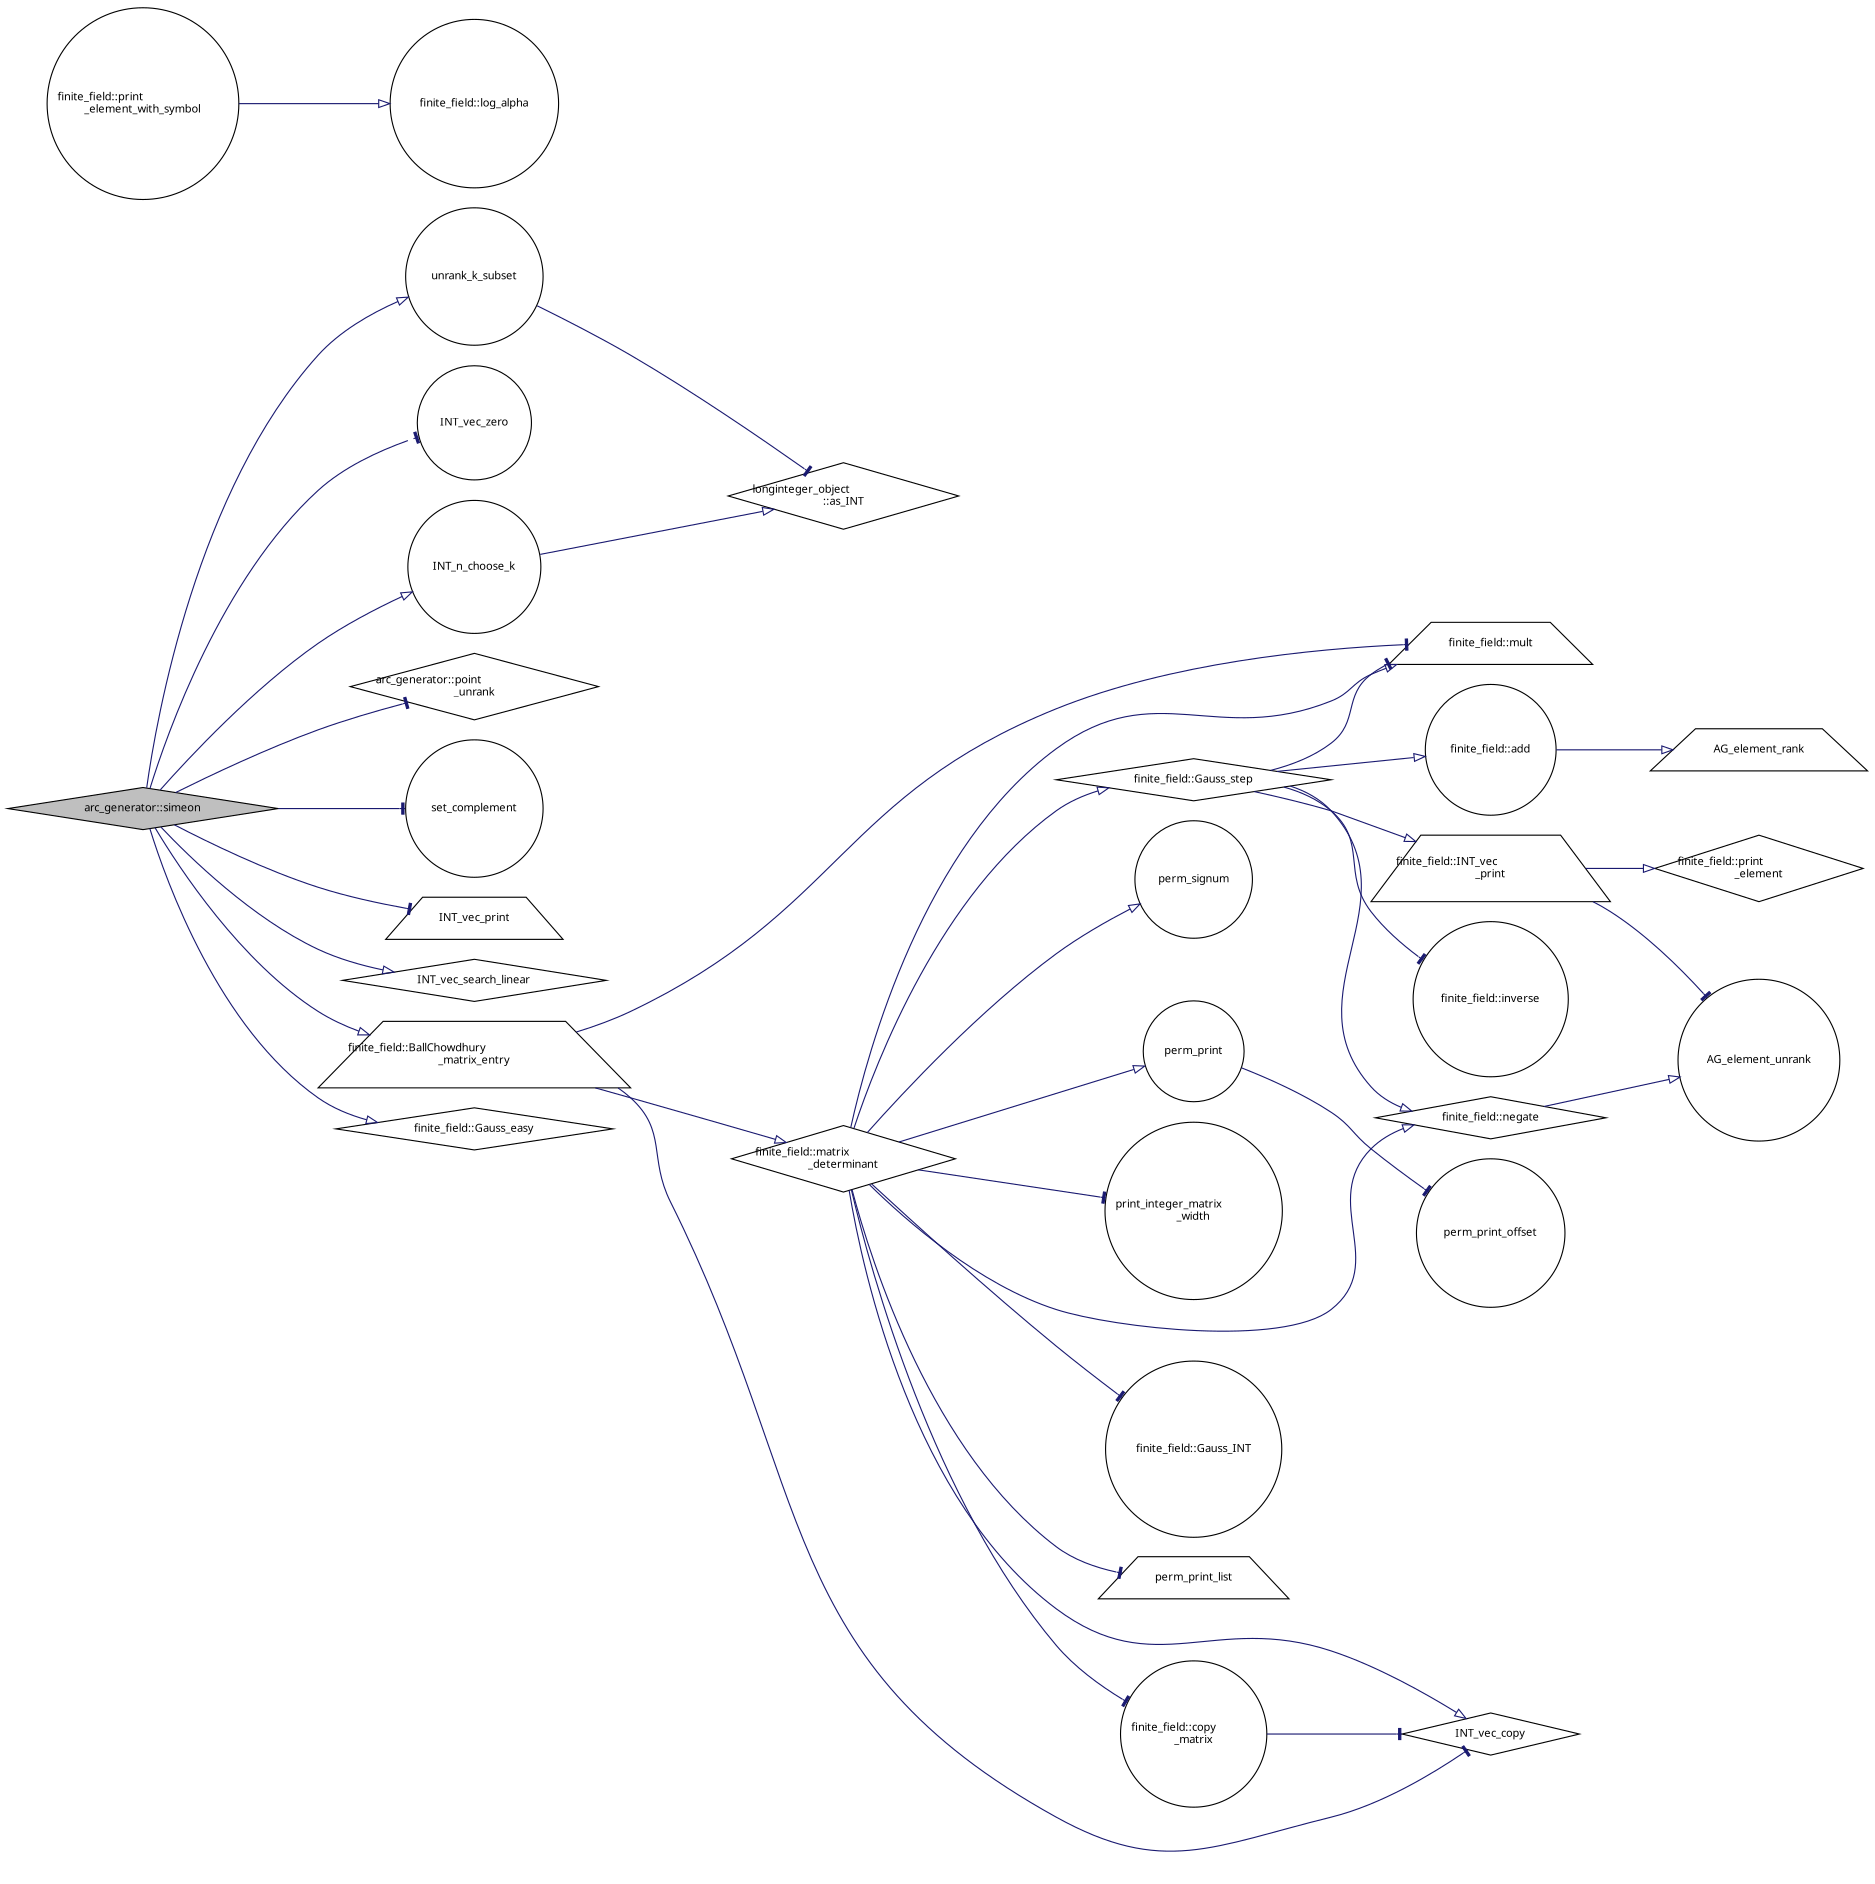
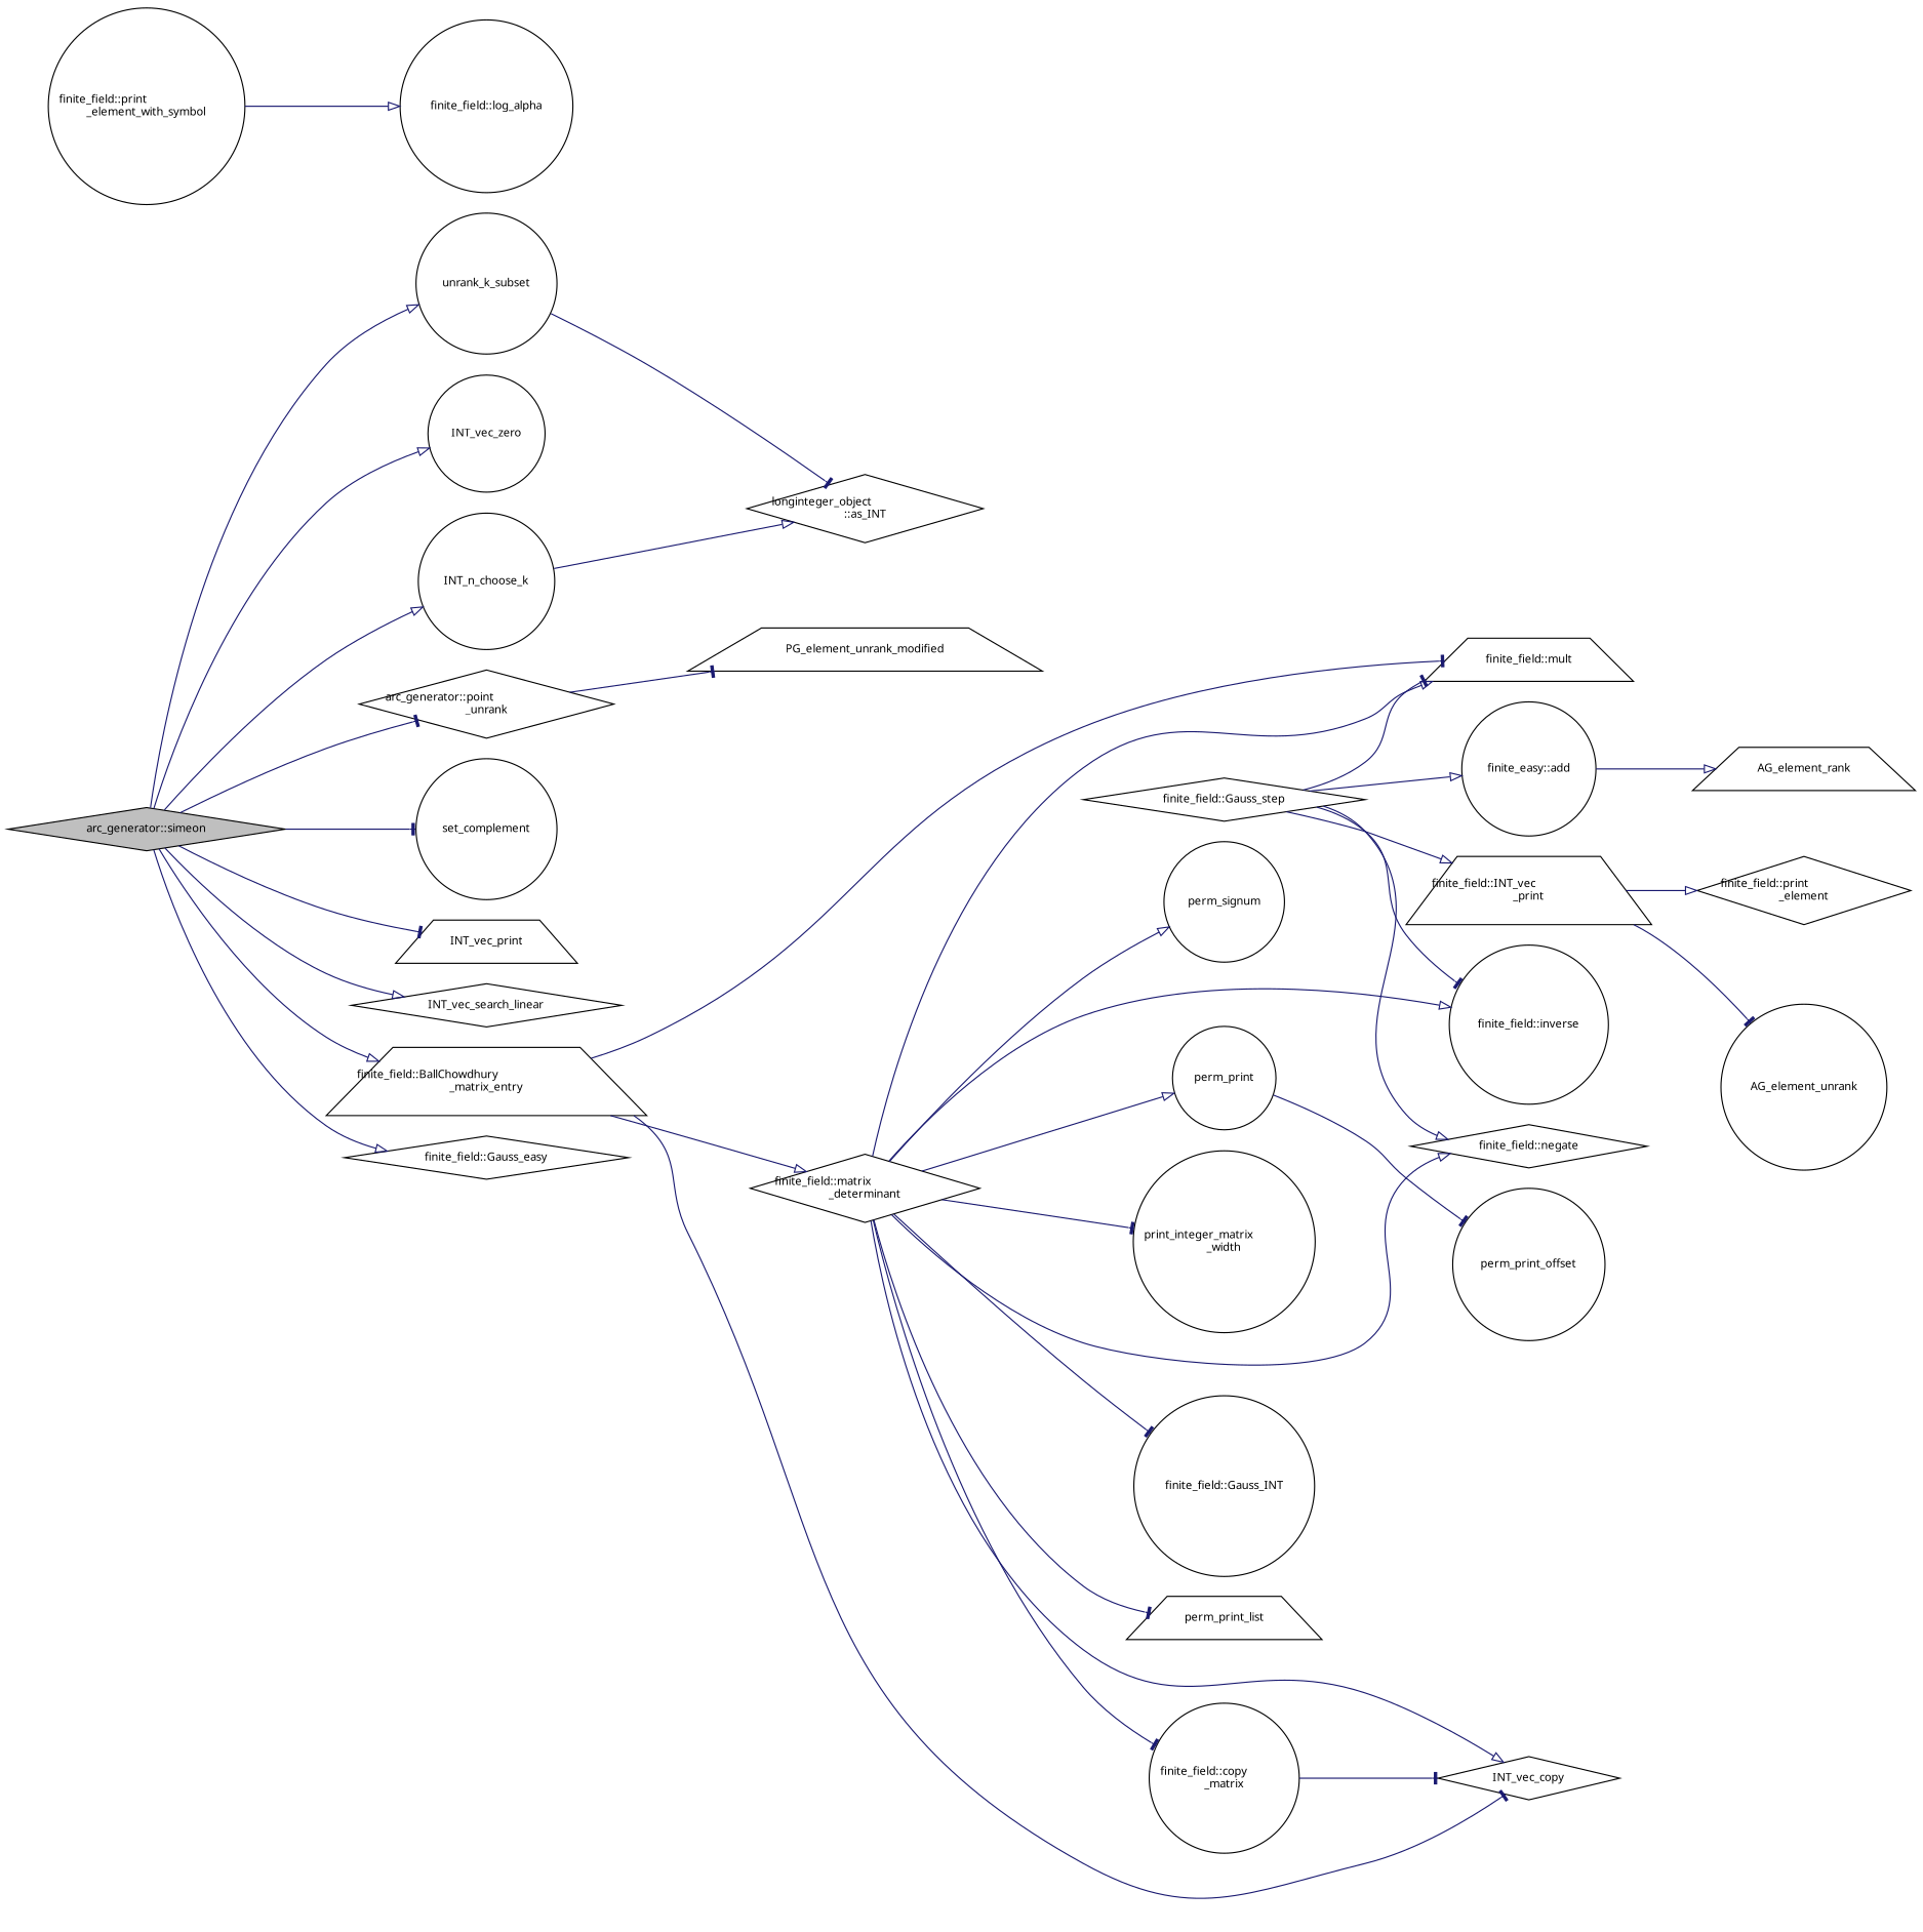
  digraph {
    fontname="Noto Sans"
    rankdir=LR
    node [color=black fillcolor=white fontname="Noto Sans" fontsize=10 shape=circle style=filled]
    edge [arrowhead=onormal color=midnightblue fontname="Noto Sans" fontsize=10 labelfontname=Helvetica labelfontsize=10 style=solid]
    n1 [fillcolor=grey75 fontcolor=black height=0.2 label="arc_generator::simeon" shape=diamond width=0.4]
    n2 [height=0.2 label=INT_n_choose_k width=0.4]
    n3 [height=0.2 label=INT_vec_zero width=0.4]
    n4 [height=0.2 label="arc_generator::point\l_unrank" shape=diamond width=0.4]
    n5 [height=0.2 label=unrank_k_subset width=0.4]
    n6 [height=0.2 label=set_complement width=0.4]
    n7 [height=0.2 label=INT_vec_print shape=trapezium width=0.4]
    n8 [height=0.2 label=INT_vec_search_linear shape=diamond width=0.4]
    n9 [height=0.2 label="finite_field::BallChowdhury\l_matrix_entry" shape=trapezium width=0.4]
    n10 [height=0.2 label="finite_field::Gauss_easy" shape=diamond width=0.4]
    n11 [height=0.2 label="longinteger_object\l::as_INT" shape=diamond width=0.4]
+   n12 [height=0.2 label=PG_element_unrank_modified shape=trapezium width=0.4]
    n13 [height=0.2 label=INT_vec_copy shape=diamond width=0.4]
    n14 [height=0.2 label="finite_field::matrix\l_determinant" shape=diamond width=0.4]
    n15 [height=0.2 label="finite_field::mult" shape=trapezium width=0.4]
    n16 [height=0.2 label="print_integer_matrix\l_width" width=0.4]
    n17 [height=0.2 label="finite_field::Gauss_step" shape=diamond width=0.4]
    n18 [height=0.2 label="finite_field::negate" shape=diamond width=0.4]
    n19 [height=0.2 label="finite_field::copy\l_matrix" width=0.4]
    n20 [height=0.2 label="finite_field::Gauss_INT" width=0.4]
    n21 [height=0.2 label=perm_print_list shape=trapezium width=0.4]
    n22 [height=0.2 label=perm_print width=0.4]
    n23 [height=0.2 label=perm_signum width=0.4]
    n24 [height=0.2 label="finite_field::INT_vec\l_print" shape=trapezium width=0.4]
    n25 [height=0.2 label="finite_field::inverse" width=0.4]
-   n26 [height=0.2 label="finite_field::add" width=0.4]
+   n26 [height=0.2 label="finite_easy::add" width=0.4]
    n27 [height=0.2 label=AG_element_unrank width=0.4]
    n28 [height=0.2 label=perm_print_offset width=0.4]
    n29 [height=0.2 label="finite_field::print\l_element" shape=diamond width=0.4]
    n30 [height=0.2 label=AG_element_rank shape=trapezium width=0.4]
    n31 [height=0.2 label="finite_field::print\l_element_with_symbol" width=0.4]
    n32 [height=0.2 label="finite_field::log_alpha" width=0.4]
    n1 -> n2
-   n1 -> n3 [arrowhead=tee]
+   n1 -> n3
    n1 -> n4 [arrowhead=tee]
    n1 -> n5
    n1 -> n6 [arrowhead=tee]
    n1 -> n7 [arrowhead=tee]
    n1 -> n8
    n1 -> n9
    n1 -> n10
    n2 -> n11
+   n4 -> n12 [arrowhead=tee]
    n5 -> n11 [arrowhead=tee]
    n9 -> n13 [arrowhead=tee]
    n9 -> n14
    n9 -> n15 [arrowhead=tee]
    n14 -> n13
    n14 -> n15
    n14 -> n16 [arrowhead=tee]
-   n14 -> n17
+   n14 -> n25
    n14 -> n18
    n14 -> n19 [arrowhead=tee]
    n14 -> n20 [arrowhead=tee]
    n14 -> n21 [arrowhead=tee]
    n14 -> n22
    n14 -> n23
    n17 -> n15 [arrowhead=tee]
    n17 -> n18
    n17 -> n24
    n17 -> n25 [arrowhead=tee]
    n17 -> n26
-   n18 -> n27
    n19 -> n13 [arrowhead=tee]
    n22 -> n28 [arrowhead=tee]
    n24 -> n27 [arrowhead=tee]
    n24 -> n29
    n26 -> n30
    n31 -> n32
  }
